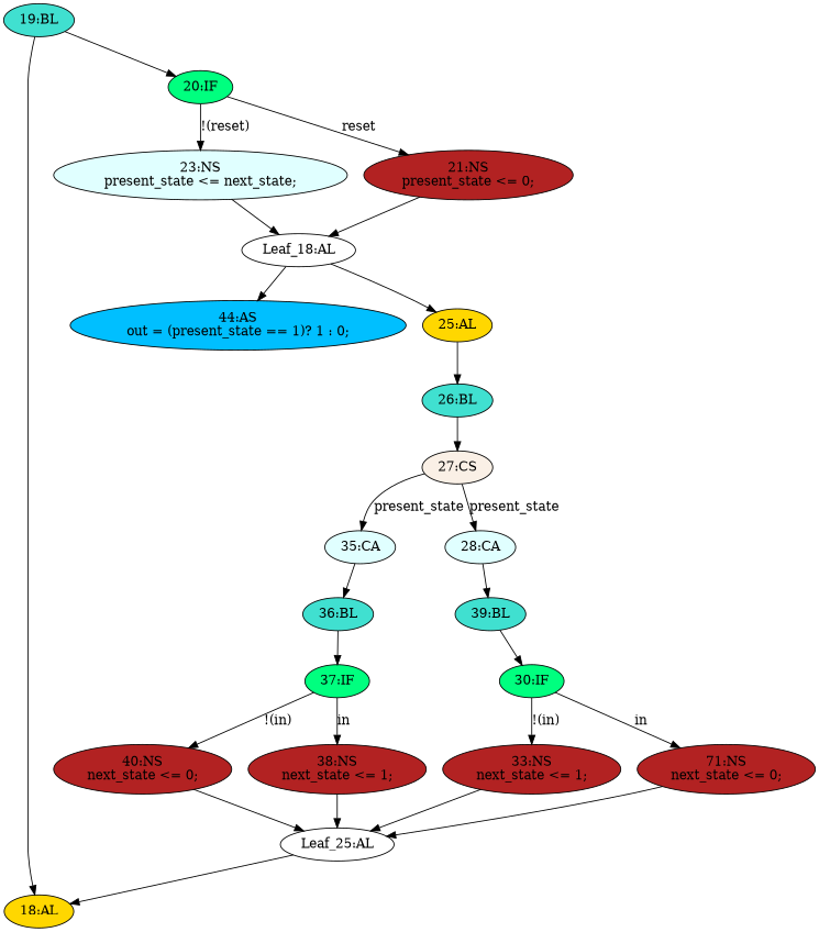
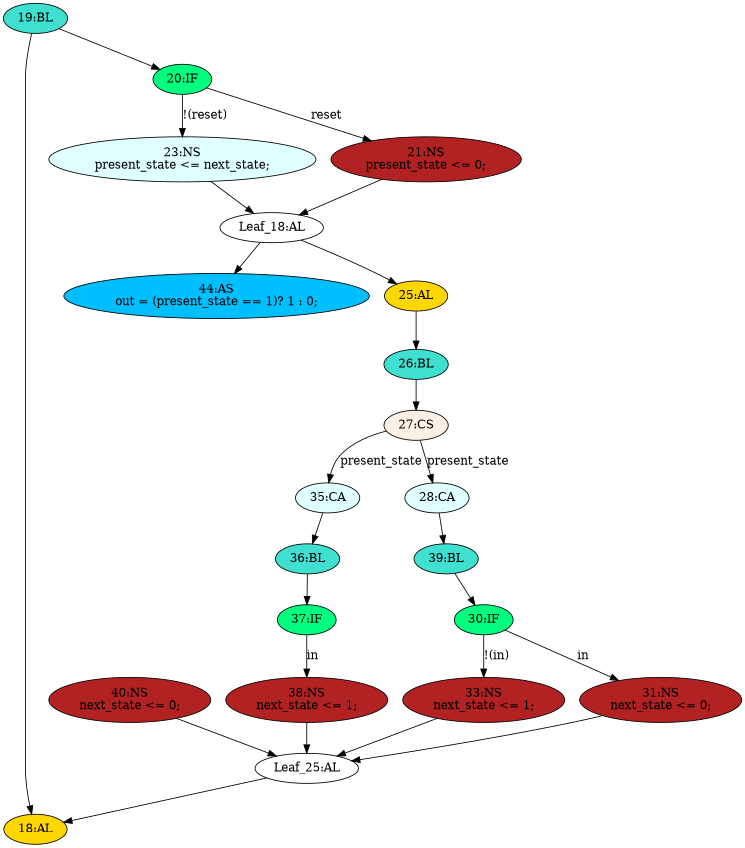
  strict digraph {
    node [fillcolor=firebrick statements="[]" style=filled typ=NonblockingSubstitution]
    edge [cond="[]" lineno=None]
    n1 [ast="<pyverilog.vparser.ast.Assign object at 0x7f8f296d8b50>" def_var="['out']" fillcolor=deepskyblue label="44:AS\nout = (present_state == 1)? 1 : 0;" typ=Assign use_var="['present_state']"]
    n2 [ast="<pyverilog.vparser.ast.NonblockingSubstitution object at 0x7f8f29a7d4d0>" fillcolor=lightcyan label="23:NS\npresent_state <= next_state;" statements="[<pyverilog.vparser.ast.NonblockingSubstitution object at 0x7f8f29a7d4d0>]"]
    n3 [def_var="['present_state']" label="Leaf_18:AL" fillcolor="" statements="" style="" typ=""]
    n4 [ast="<pyverilog.vparser.ast.Always object at 0x7f8f29a66150>" clk_sens=False fillcolor=gold label="25:AL" sens="['present_state', 'in']" typ=Always use_var="['present_state', 'in']"]
    n5 [ast="<pyverilog.vparser.ast.Block object at 0x7f8f29a66450>" fillcolor=turquoise label="26:BL" typ=Block]
    n6 [ast="<pyverilog.vparser.ast.CaseStatement object at 0x7f8f29ae0a50>" fillcolor=linen label="27:CS" typ=CaseStatement]
    n7 [ast="<pyverilog.vparser.ast.NonblockingSubstitution object at 0x7f8f296d8bd0>" label="40:NS\nnext_state <= 0;" statements="[<pyverilog.vparser.ast.NonblockingSubstitution object at 0x7f8f296d8bd0>]"]
    n8 [def_var="['next_state']" label="Leaf_25:AL" fillcolor="" statements="" style="" typ=""]
    n9 [ast="<pyverilog.vparser.ast.Always object at 0x7f8f297cee90>" clk_sens=True fillcolor=gold label="18:AL" sens="['clk']" typ=Always use_var="['reset', 'next_state']"]
    n10 [ast="<pyverilog.vparser.ast.Case object at 0x7f8f29a86510>" fillcolor=lightcyan label="35:CA" typ=Case]
    n11 [ast="<pyverilog.vparser.ast.Case object at 0x7f8f29a66f50>" fillcolor=lightcyan label="28:CA" typ=Case]
    n12 [ast="<pyverilog.vparser.ast.Block object at 0x7f8f29a86150>" fillcolor=turquoise label="36:BL" typ=Block]
    n13 [ast="<pyverilog.vparser.ast.Block object at 0x7f8f29a66950>" fillcolor=turquoise label="39:BL" typ=Block]
    n14 [ast="<pyverilog.vparser.ast.IfStatement object at 0x7f8f296d8d10>" fillcolor=springgreen label="37:IF" typ=IfStatement]
    n15 [ast="<pyverilog.vparser.ast.IfStatement object at 0x7f8f29ae0950>" fillcolor=springgreen label="30:IF" typ=IfStatement]
    n16 [ast="<pyverilog.vparser.ast.NonblockingSubstitution object at 0x7f8f29ae0890>" label="33:NS\nnext_state <= 1;" statements="[<pyverilog.vparser.ast.NonblockingSubstitution object at 0x7f8f29ae0890>]"]
    n17 [ast="<pyverilog.vparser.ast.NonblockingSubstitution object at 0x7f8f296d8350>" label="38:NS\nnext_state <= 1;" statements="[<pyverilog.vparser.ast.NonblockingSubstitution object at 0x7f8f296d8350>]"]
-   n18 [ast="<pyverilog.vparser.ast.NonblockingSubstitution object at 0x7f8f29ae07d0>" label="71:NS\nnext_state <= 0;" statements="[<pyverilog.vparser.ast.NonblockingSubstitution object at 0x7f8f29ae07d0>]"]
+   n18 [ast="<pyverilog.vparser.ast.NonblockingSubstitution object at 0x7f8f29ae07d0>" label="31:NS\nnext_state <= 0;" statements="[<pyverilog.vparser.ast.NonblockingSubstitution object at 0x7f8f29ae07d0>]"]
    n19 [ast="<pyverilog.vparser.ast.Block object at 0x7f8f297ce550>" fillcolor=turquoise label="19:BL" typ=Block]
    n20 [ast="<pyverilog.vparser.ast.IfStatement object at 0x7f8f29a71250>" fillcolor=springgreen label="20:IF" typ=IfStatement]
    n21 [ast="<pyverilog.vparser.ast.NonblockingSubstitution object at 0x7f8f29a71450>" label="21:NS\npresent_state <= 0;" statements="[<pyverilog.vparser.ast.NonblockingSubstitution object at 0x7f8f29a71450>]"]
    n2 -> n3
    n3 -> n1 [cond="" lineno=""]
    n3 -> n4 [cond="" lineno=""]
    n4 -> n5
    n5 -> n6
    n6 -> n10 [cond="['present_state']" label=present_state lineno=27]
    n6 -> n11 [cond="['present_state']" label=present_state lineno=27]
    n7 -> n8
    n8 -> n9 [cond="" lineno=""]
    n10 -> n12
    n11 -> n13
    n12 -> n14
    n13 -> n15
-   n14 -> n7 [cond="['in']" label="!(in)" lineno=37]
    n14 -> n17 [cond="['in']" label=in lineno=37]
    n15 -> n16 [cond="['in']" label="!(in)" lineno=30]
    n15 -> n18 [cond="['in']" label=in lineno=30]
    n16 -> n8
    n17 -> n8
    n18 -> n8
    n19 -> n9
    n19 -> n20
    n20 -> n2 [cond="['reset']" label="!(reset)" lineno=20]
    n20 -> n21 [cond="['reset']" label=reset lineno=20]
    n21 -> n3
  }
